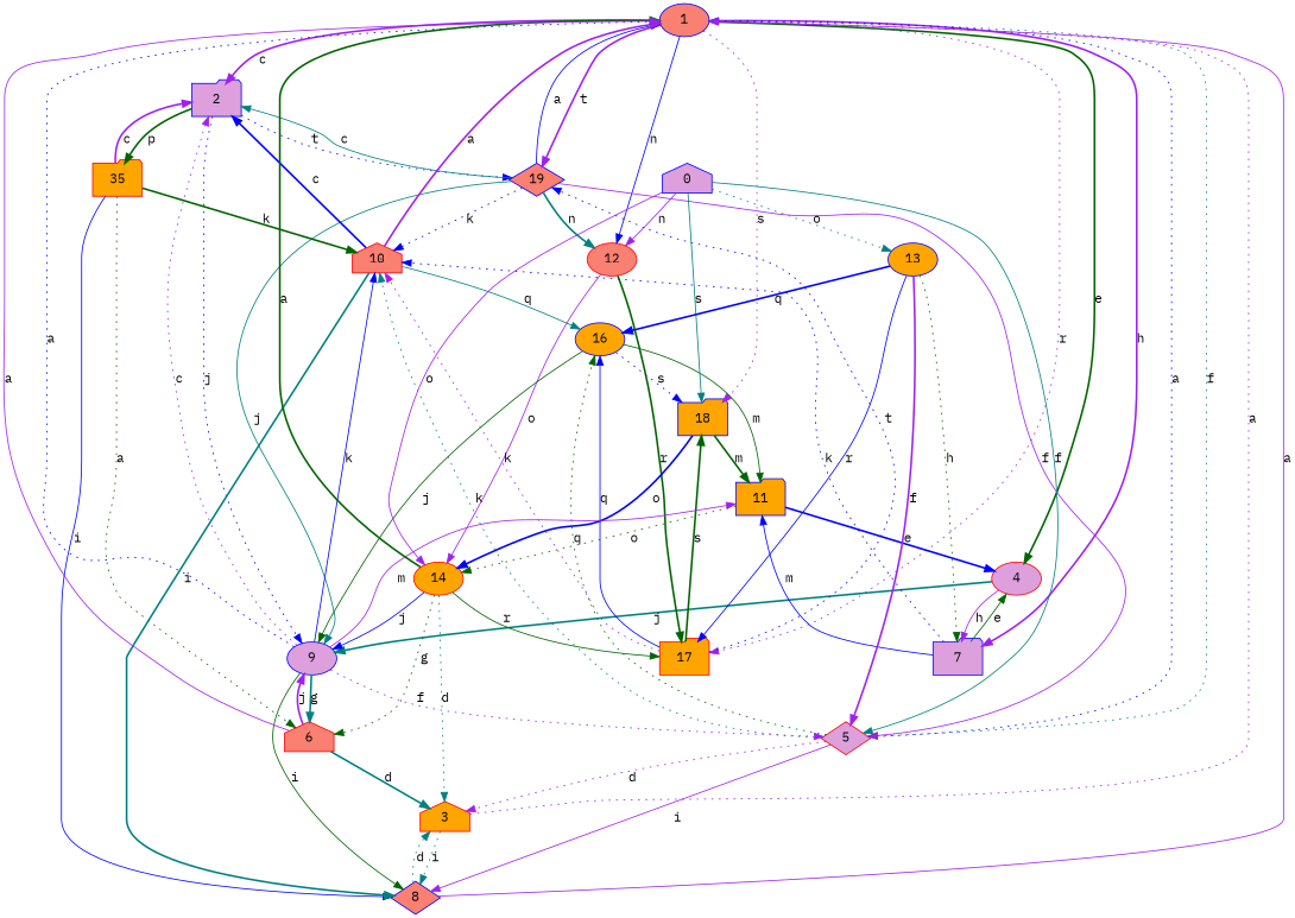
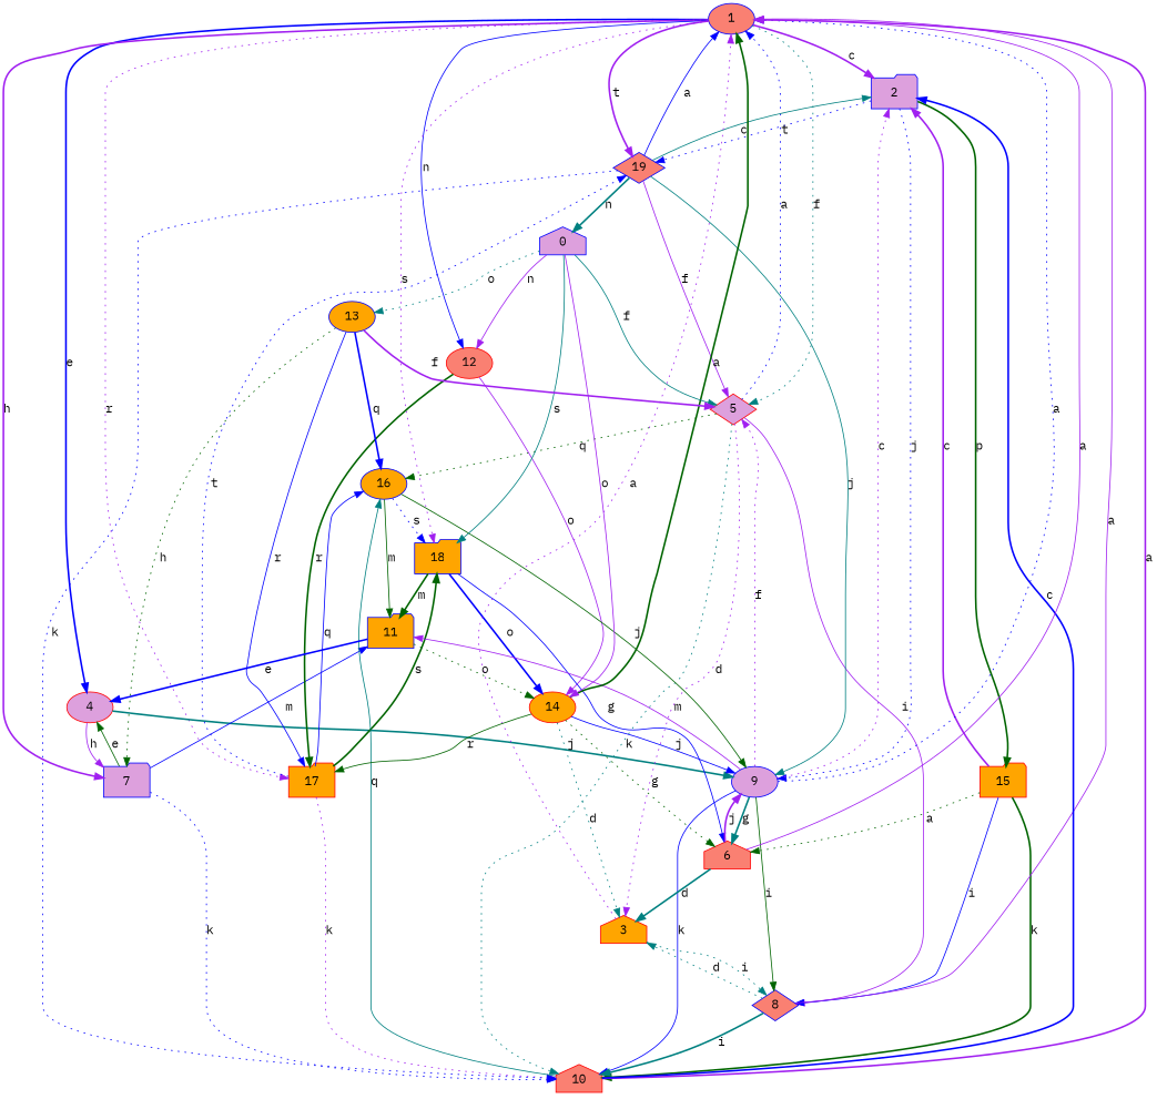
  strict digraph {
    fontname="IBM Plex Mono"
    node [color=blue fillcolor=orange fontname="IBM Plex Mono" shape=ellipse style=filled]
    edge [color=purple fontname="IBM Plex Mono" style=solid]
    1 [fillcolor=salmon]
    2 [fillcolor=plum shape=folder]
    4 [color=red fillcolor=plum]
    5 [color=red fillcolor=plum shape=diamond]
    7 [fillcolor=plum shape=folder]
    12 [color=red fillcolor=salmon]
    17 [color=red shape=folder]
    18 [shape=folder]
    19 [fillcolor=salmon shape=diamond]
-   15 [color=red shape=folder label=35]
+   15 [color=red shape=folder]
    9 [fillcolor=plum]
    3 [color=red shape=house]
    8 [fillcolor=salmon shape=diamond]
    10 [color=red fillcolor=salmon shape=house]
    16
    11 [shape=folder]
    14 [color=red]
    6 [color=red fillcolor=salmon shape=house]
    0 [fillcolor=plum shape=house]
    13
    1 -> 2 [label=c style=bold]
-   1 -> 4 [color=darkgreen label=e style=bold]
+   1 -> 4 [color=blue label=e style=bold]
    1 -> 5 [color=teal label=f style=dotted]
    1 -> 7 [label=h style=bold]
    1 -> 12 [color=blue label=n]
    1 -> 17 [label=r style=dotted]
    1 -> 18 [label=s style=dotted]
    1 -> 19 [label=t style=bold]
    2 -> 19 [color=blue label=t style=dotted]
    2 -> 15 [color=darkgreen label=p style=bold]
    2 -> 9 [color=blue label=j style=dotted]
    4 -> 7 [label=h]
    4 -> 9 [color=teal label=j style=bold]
    5 -> 1 [color=blue label=a style=dotted]
    5 -> 3 [label=d style=dotted]
    5 -> 8 [label=i]
    5 -> 10 [color=teal label=k style=dotted]
    5 -> 16 [color=darkgreen label=q style=dotted]
    7 -> 4 [color=darkgreen label=e]
    7 -> 10 [color=blue label=k style=dotted]
    7 -> 11 [color=blue label=m]
    12 -> 17 [color=darkgreen label=r style=bold]
    12 -> 14 [label=o]
    17 -> 18 [color=darkgreen label=s style=bold]
    17 -> 19 [color=blue label=t style=dotted]
    17 -> 10 [label=k style=dotted]
    17 -> 16 [color=blue label=q]
    18 -> 11 [color=darkgreen label=m style=bold]
    18 -> 14 [color=blue label=o style=bold]
+   18 -> 6 [color=blue label=g]
    19 -> 1 [color=blue label=a]
    19 -> 2 [color=teal label=c]
    19 -> 5 [label=f]
-   19 -> 12 [color=teal label=n style=bold]
+   19 -> 0 [color=teal label=n style=bold]
    19 -> 9 [color=teal label=j]
    19 -> 10 [color=blue label=k style=dotted]
    15 -> 2 [label=c style=bold]
    15 -> 8 [color=blue label=i]
    15 -> 10 [color=darkgreen label=k style=bold]
    15 -> 6 [color=darkgreen label=a style=dotted]
    9 -> 1 [color=blue label=a style=dotted]
    9 -> 2 [label=c style=dotted]
    9 -> 5 [label=f style=dotted]
    9 -> 8 [color=darkgreen label=i]
    9 -> 10 [color=blue label=k]
    9 -> 11 [label=m]
    9 -> 6 [color=teal label=g style=bold]
    3 -> 1 [label=a style=dotted]
    3 -> 8 [color=teal label=i style=dotted]
    8 -> 1 [label=a]
    8 -> 3 [color=teal label=d style=dotted]
    10 -> 1 [label=a style=bold]
    10 -> 2 [color=blue label=c style=bold]
-   10 -> 8 [color=teal label=i style=bold]
+   8 -> 10 [color=teal label=i style=bold]
    10 -> 16 [color=teal label=q]
    16 -> 18 [color=blue label=s style=dotted]
    16 -> 9 [color=darkgreen label=j]
    16 -> 11 [color=darkgreen label=m]
    11 -> 4 [color=blue label=e style=bold]
    11 -> 14 [color=darkgreen label=o style=dotted]
    14 -> 1 [color=darkgreen label=a style=bold]
    14 -> 17 [color=darkgreen label=r]
    14 -> 9 [color=blue label=j]
    14 -> 3 [color=teal label=d style=dotted]
    14 -> 6 [color=darkgreen label=g style=dotted]
    6 -> 1 [label=a]
    6 -> 9 [label=j style=bold]
    6 -> 3 [color=teal label=d style=bold]
    0 -> 5 [color=teal label=f]
    0 -> 12 [label=n]
    0 -> 18 [color=teal label=s]
    0 -> 14 [label=o]
    0 -> 13 [color=teal label=o style=dotted]
    13 -> 5 [label=f style=bold]
    13 -> 7 [color=darkgreen label=h style=dotted]
    13 -> 17 [color=blue label=r]
    13 -> 16 [color=blue label=q style=bold]
  }
